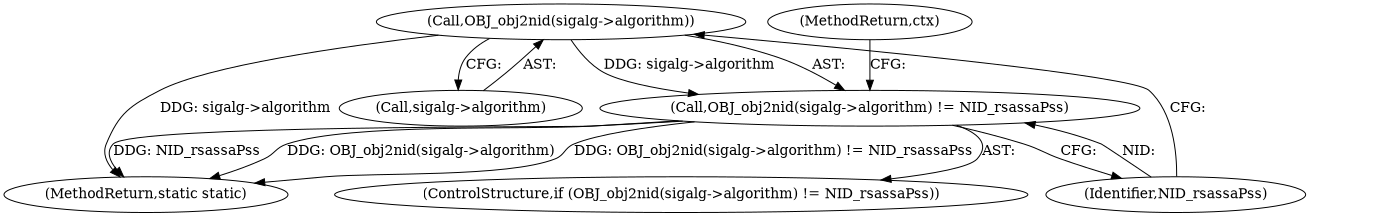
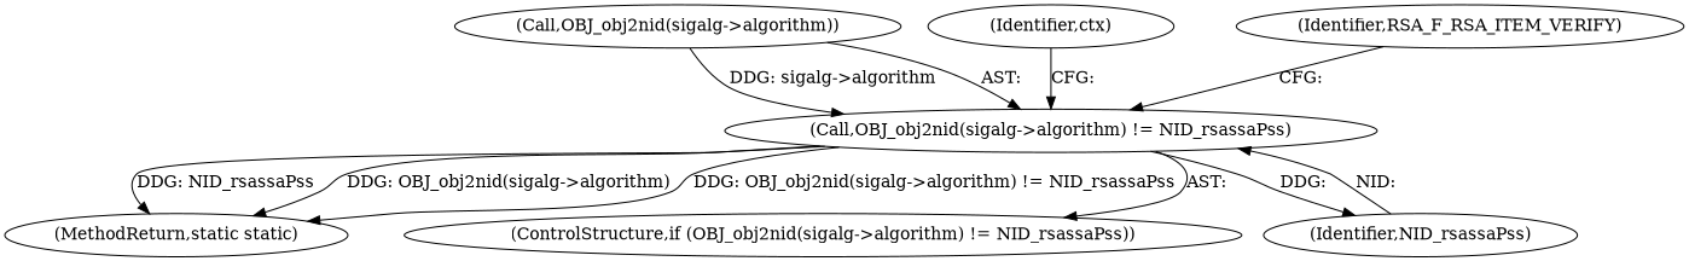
  digraph {
    n1 [label="(Call,OBJ_obj2nid(sigalg->algorithm))"]
    n2 [label="(Call,OBJ_obj2nid(sigalg->algorithm) != NID_rsassaPss)"]
-   n3 [label="(Call,sigalg->algorithm)"]
    n4 [label="(MethodReturn,static static)"]
    n5 [label="(ControlStructure,if (OBJ_obj2nid(sigalg->algorithm) != NID_rsassaPss))"]
    n6 [label="(Identifier,NID_rsassaPss)"]
-   n8 [label="(MethodReturn,ctx)"]
+   n7 [label="(Identifier,RSA_F_RSA_ITEM_VERIFY)"]
+   n8 [label="(Identifier,ctx)"]
    n1 -> n2 [label="AST: "]
    n1 -> n2 [label="DDG: sigalg->algorithm"]
-   n1 -> n3 [label="CFG: "]
-   n1 -> n4 [label="DDG: sigalg->algorithm"]
    n2 -> n4 [label="DDG: OBJ_obj2nid(sigalg->algorithm)"]
    n2 -> n4 [label="DDG: OBJ_obj2nid(sigalg->algorithm) != NID_rsassaPss"]
    n2 -> n4 [label="DDG: NID_rsassaPss"]
    n2 -> n5 [label="AST: "]
-   n2 -> n6 [label="CFG: "]
-   n3 -> n1 [label="AST: "]
-   n6 -> n1 [label="CFG: "]
+   n2 -> n6 [label="DDG: "]
    n6 -> n2 [label="NID: "]
+   n7 -> n2 [label="CFG: "]
    n8 -> n2 [label="CFG: "]
  }
